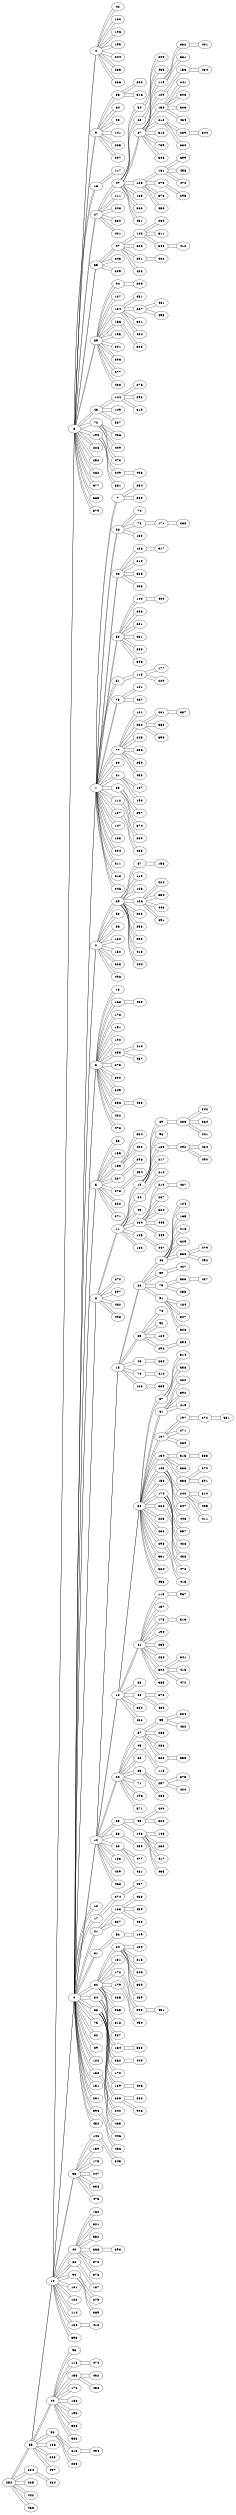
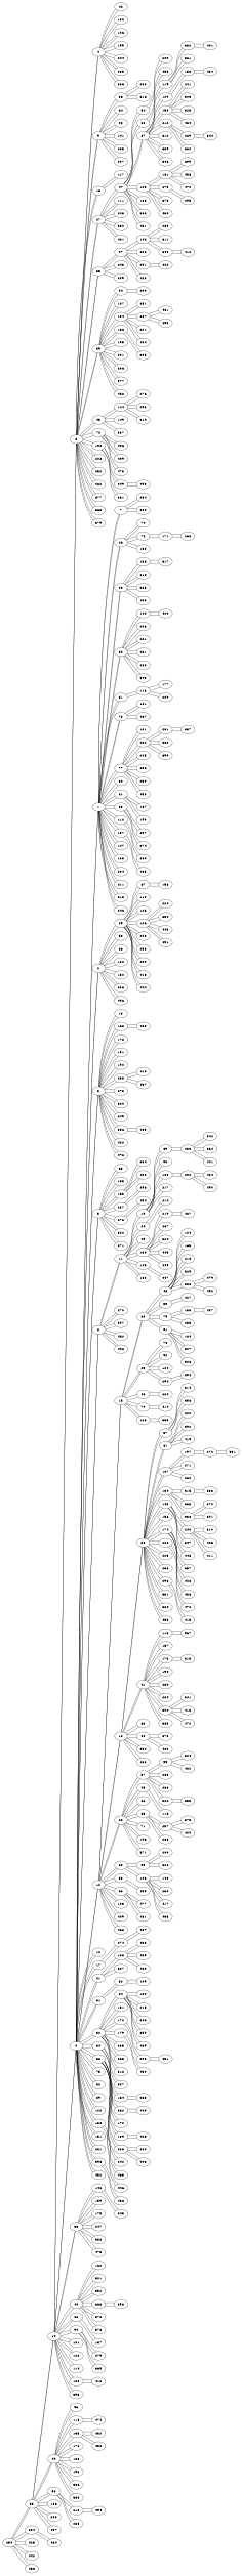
  graph {
    rankdir=LR
    250
    55
    234
    425
    442
    466
    14
    44
    56
    186
    203
    497
    464
    6
    0
    33
    40
    66
    90
    101
    102
    114
    160
    393
    93
    118
    135
    176
    188
    193
    366
    383
    213
    288
    4
    9
    16
    27
    35
    39
    45
    72
    198
    226
    252
    262
    n47 [label=677]
    365
    379
    1
    2
    3
    5
    8
    10
    12
    17
    21
    31
    32
    34
    38
    75
    82
    89
    122
    138
    151
    281
    396
    452
    146
    159
    175
    247
    338
    475
    162
    301
    352
    363
    376
    378
    187
    279
    369
    416
    474
    432
    438
    494
    42
    100
    106
    199
    244
    285
    386
    36
    64
    98
    141
    205
    207
    117
    47
    111
    248
    330
    421
    97
    243
    309
    94
    127
    154
    166
    195
    201
    306
    377
    488
    144
    149
    337
    406
    409
    473
    249
    361
    7
    26
    28
    50
    51
    73
    77
    80
    81
    85
    112
    137
    147
    183
    204
    211
    218
    246
    29
    58
    86
    120
    152
    238
    496
    13
    168
    178
    191
    192
    253
    273
    300
    349
    356
    422
    478
    63
    155
    163
    237
    278
    320
    371
    11
    270
    397
    462
    498
    15
    18
    20
    23
    53
    60
    123
    429
    468
    274
    108
    n191 [label=627]
    52
    84
    131
    172
    179
    235
    265
    318
    327
    164
    362
    170
    189
    228
    242
    465
    446
    486
    345
    398
    202
    316
    54
    68
    87
    105
    185
    360
    431
    142
    220
    291
    423
    299
    251
    287
    321
    404
    305
    276
    293
    319
    493
    254
    389
    74
    78
    132
    136
    210
    325
    408
    140
    208
    221
    231
    283
    343
    113
    181
    467
    121
    232
    245
    256
    259
    458
    167
    190
    297
    374
    260
    485
    67
    110
    125
    126
    223
    258
    290
    418
    444
    463
    410
    457
    483
    334
    489
    296
    454
    19
    24
    49
    130
    145
    182
    22
    25
    46
    70
    128
    30
    41
    83
    88
    350
    403
    37
    43
    62
    65
    71
    196
    n305 [label=571]
    95
    103
    459
    477
    481
    407
    433
    439
    460
    109
    139
    215
    340
    359
    469
    395
    450
    368
    440
    426
    282
    n327 [label=908]
    209
    455
    119
    129
    150
    212
    312
-   339 [label=739]
+   339
    346
    161
    275
    373
    430
    269
    311
    348
    402
    461
    495
    171
    317
    400
    177
    229
    261
    382
    390
    158
    224
    354
    443
    491
    69
    96
    169
    217
    214
    219
    267
    324
    445
    449
    447
    48
    59
    79
    91
    76
    92
    124
    294
    264
    414
    335
    57
    61
    107
    134
    143
    156
    174
    206
    225
    236
    298
    331
    384
    453
    115
    157
    173
    194
    239
    284
    302
    385
    372
    480
    99
    263
    286
    322
    116
    257
    268
    200
    328
    148
    230
    417
    435
    451
    332
    381
    153
    241
    303
    323
    484
    289
    380
    n429 [label=699]
    456
    470
    295
    412
    266
    387
    233
    292
    487
    104
    165
    216
    329
    388
    427
-   133 [label=533]
+   133
    255
    184
    307
    326
    394
    314
    358
    222
    392
    419
    197
    271
    280
    315
    333
    336
    240
    347
    448
    357
    428
    436
    476
    415
    n470 [label=967]
    313
    341
    413
    472
    304
    482
    355
    375
    420
    401
    434
    344
    342
    364
    441
    424
    490
    479
    492
    437
    272
    353
    370
    391
    310
    405
    411
    351
    250 -- 55
    250 -- 234
    250 -- 425
    250 -- 442
    250 -- 466
    55 -- 250
    55 -- 14
    55 -- 44
    55 -- 56
    55 -- 186
    55 -- 203
    55 -- 497
    234 -- 250
    234 -- 464
    425 -- 250
    442 -- 250
    466 -- 250
    14 -- 55
    14 -- 6
    14 -- 0
    14 -- 33
    14 -- 40
    14 -- 66
    14 -- 90
    14 -- 101
    14 -- 102
    14 -- 114
    14 -- 160
    14 -- 393
    44 -- 55
    44 -- 93
    44 -- 118
    44 -- 135
    44 -- 176
    44 -- 188
    44 -- 193
    44 -- 366
    44 -- 383
    56 -- 55
    56 -- 213
    56 -- 288
    186 -- 55
    203 -- 55
    497 -- 55
    464 -- 234
    6 -- 14
    6 -- 4
    6 -- 9
    6 -- 16
    6 -- 27
    6 -- 35
    6 -- 39
    6 -- 45
    6 -- 72
    6 -- 198
    6 -- 226
    6 -- 252
    6 -- 262
    6 -- n47
    6 -- 365
    6 -- 379
    0 -- 14
    0 -- 1
    0 -- 2
    0 -- 3
    0 -- 5
    0 -- 8
    0 -- 10
    0 -- 12
    0 -- 17
    0 -- 21
    0 -- 31
    0 -- 32
    0 -- 34
    0 -- 38
    0 -- 75
    0 -- 82
    0 -- 89
    0 -- 122
    0 -- 138
    0 -- 151
    0 -- 281
    0 -- 396
    0 -- 452
    33 -- 14
    33 -- 146
    33 -- 159
    33 -- 175
    33 -- 247
    33 -- 338
    33 -- 475
    40 -- 14
    40 -- 162
    40 -- 301
    40 -- 352
    40 -- 363
    40 -- 376
    40 -- 378
    66 -- 14
    66 -- 187
    90 -- 14
    90 -- 279
    90 -- 369
    101 -- 14
    102 -- 14
    114 -- 14
    160 -- 14
    160 -- 416
    393 -- 14
    93 -- 44
    118 -- 44
    118 -- 474
    135 -- 44
    135 -- 432
    135 -- 438
    176 -- 44
    188 -- 44
    193 -- 44
    366 -- 44
    383 -- 44
    213 -- 56
    213 -- 494
    288 -- 56
    4 -- 6
    4 -- 42
    4 -- 100
    4 -- 106
    4 -- 199
    4 -- 244
    4 -- 285
    4 -- 386
    9 -- 6
    9 -- 36
    9 -- 64
    9 -- 98
    9 -- 141
    9 -- 205
    9 -- 207
    16 -- 6
    16 -- 117
    27 -- 6
    27 -- 47
    27 -- 111
    27 -- 248
    27 -- 330
    27 -- 421
    35 -- 6
    35 -- 97
    35 -- 243
    35 -- 309
    39 -- 6
    39 -- 94
    39 -- 127
    39 -- 154
    39 -- 166
    39 -- 195
    39 -- 201
    39 -- 306
    39 -- 377
    39 -- 488
    45 -- 6
    45 -- 144
    45 -- 149
    45 -- 337
    72 -- 6
    72 -- 406
    72 -- 409
    72 -- 473
    198 -- 6
    198 -- 249
    198 -- 361
    226 -- 6
    252 -- 6
    262 -- 6
    n47 -- 6
    365 -- 6
    379 -- 6
    1 -- 0
    1 -- 7
    1 -- 26
    1 -- 28
    1 -- 50
    1 -- 51
    1 -- 73
    1 -- 77
    1 -- 80
    1 -- 81
    1 -- 85
    1 -- 112
    1 -- 137
    1 -- 147
    1 -- 183
    1 -- 204
    1 -- 211
    1 -- 218
    1 -- 246
    2 -- 0
    2 -- 29
    2 -- 58
    2 -- 86
    2 -- 120
    2 -- 152
    2 -- 238
    2 -- 496
    3 -- 0
    3 -- 13
    3 -- 168
    3 -- 178
    3 -- 191
    3 -- 192
    3 -- 253
    3 -- 273
    3 -- 300
    3 -- 349
    3 -- 356
    3 -- 422
    3 -- 478
    5 -- 0
    5 -- 63
    5 -- 155
    5 -- 163
    5 -- 237
    5 -- 278
    5 -- 320
    5 -- 371
    8 -- 0
    8 -- 11
    8 -- 270
    8 -- 397
    8 -- 462
    8 -- 498
    10 -- 0
    10 -- 15
    10 -- 18
    10 -- 20
    10 -- 23
    10 -- 53
    10 -- 60
    10 -- 123
    10 -- 429
    10 -- 468
    12 -- 0
    17 -- 0
    17 -- 274
    21 -- 0
    21 -- 108
    21 -- n191
    31 -- 0
    31 -- 52
    32 -- 0
    32 -- 84
    32 -- 131
    32 -- 172
    32 -- 179
    32 -- 235
    32 -- 265
    32 -- 318
    32 -- 327
    34 -- 0
    34 -- 164
    34 -- 362
    38 -- 0
    38 -- 170
    38 -- 189
    38 -- 228
    38 -- 242
    38 -- 465
    75 -- 0
    82 -- 0
    89 -- 0
    122 -- 0
    138 -- 0
    138 -- 446
    151 -- 0
    281 -- 0
    396 -- 0
    396 -- 486
    452 -- 0
    146 -- 33
    146 -- 345
    159 -- 33
    175 -- 33
    247 -- 33
    338 -- 33
    475 -- 33
    162 -- 40
    301 -- 40
    352 -- 40
    363 -- 40
    363 -- 398
    376 -- 40
    378 -- 40
    187 -- 66
    279 -- 90
    369 -- 90
    416 -- 160
    474 -- 118
    432 -- 135
    438 -- 135
    494 -- 213
    42 -- 4
    100 -- 4
    106 -- 4
    199 -- 4
    244 -- 4
    285 -- 4
    386 -- 4
    36 -- 9
    36 -- 202
    36 -- 316
    64 -- 9
    98 -- 9
    141 -- 9
    205 -- 9
    207 -- 9
    117 -- 16
    47 -- 27
    47 -- 54
    47 -- 68
    47 -- 87
    47 -- 105
    47 -- 185
    47 -- 360
    47 -- 431
    111 -- 27
    248 -- 27
    330 -- 27
    421 -- 27
    97 -- 35
    97 -- 142
    97 -- 220
    97 -- 291
    97 -- 423
    243 -- 35
    309 -- 35
    94 -- 39
    94 -- 299
    127 -- 39
    154 -- 39
    154 -- 251
    154 -- 287
    154 -- 321
    154 -- 404
    166 -- 39
    166 -- 305
    195 -- 39
    201 -- 39
    306 -- 39
    377 -- 39
    488 -- 39
    144 -- 45
    144 -- 276
    144 -- 293
    144 -- 319
    149 -- 45
    337 -- 45
    406 -- 72
    409 -- 72
    473 -- 72
    249 -- 198
    249 -- 493
    361 -- 198
    7 -- 1
    7 -- 254
    7 -- 389
    26 -- 1
    26 -- 74
    26 -- 78
    26 -- 132
    28 -- 1
    28 -- 136
    28 -- 210
    28 -- 325
    28 -- 408
    50 -- 1
    50 -- 140
    50 -- 208
    50 -- 221
    50 -- 231
    50 -- 283
    50 -- 343
    51 -- 1
    51 -- 113
    73 -- 1
    73 -- 181
    73 -- 467
    77 -- 1
    77 -- 121
    77 -- 232
    77 -- 245
    77 -- 256
    77 -- 259
    77 -- 458
    80 -- 1
    81 -- 1
    81 -- 167
    81 -- 190
    85 -- 1
    85 -- 297
    85 -- 374
    112 -- 1
    112 -- 260
    137 -- 1
    137 -- 485
    147 -- 1
    183 -- 1
    204 -- 1
    211 -- 1
    218 -- 1
    246 -- 1
    29 -- 2
    29 -- 67
    29 -- 110
    29 -- 125
    29 -- 126
    29 -- 223
    29 -- 258
    29 -- 290
    29 -- 418
    29 -- 444
    58 -- 2
    86 -- 2
    120 -- 2
    152 -- 2
    238 -- 2
    496 -- 2
    13 -- 3
    168 -- 3
    168 -- 463
    178 -- 3
    191 -- 3
    192 -- 3
    253 -- 3
    253 -- 410
    253 -- 457
    273 -- 3
    300 -- 3
    349 -- 3
    356 -- 3
    356 -- 483
    422 -- 3
    478 -- 3
    63 -- 5
    155 -- 5
    163 -- 5
    163 -- 334
    163 -- 489
    237 -- 5
    237 -- 296
    278 -- 5
    278 -- 454
    320 -- 5
    371 -- 5
    11 -- 8
    11 -- 19
    11 -- 24
    11 -- 49
    11 -- 130
    11 -- 145
    11 -- 182
    270 -- 8
    397 -- 8
    462 -- 8
    498 -- 8
    15 -- 10
    15 -- 22
    15 -- 25
    15 -- 46
    15 -- 70
    15 -- 128
    18 -- 10
    18 -- 30
    18 -- 41
    18 -- 83
    18 -- 88
    18 -- 350
    18 -- 403
    20 -- 10
    20 -- 37
    20 -- 43
    20 -- 62
    20 -- 65
    20 -- 71
    20 -- 196
    20 -- n305
    23 -- 10
    23 -- 95
    23 -- 103
    53 -- 10
    53 -- 459
    60 -- 10
    60 -- 477
    60 -- 481
    123 -- 10
    429 -- 10
    468 -- 10
    274 -- 17
    274 -- 407
    108 -- 21
    108 -- 433
    108 -- 439
    108 -- 460
    n191 -- 21
    52 -- 31
    52 -- 109
    84 -- 32
    84 -- 139
    84 -- 215
    84 -- 340
    84 -- 359
    84 -- 469
    131 -- 32
    172 -- 32
    172 -- 395
    179 -- 32
    179 -- 450
    235 -- 32
    265 -- 32
    318 -- 32
    327 -- 32
    164 -- 34
    164 -- 368
    362 -- 34
    362 -- 440
    170 -- 38
    189 -- 38
    189 -- 426
    228 -- 38
    228 -- 282
    228 -- n327
    242 -- 38
    465 -- 38
    446 -- 138
    486 -- 396
    345 -- 146
    398 -- 363
    202 -- 36
    316 -- 36
    54 -- 47
    54 -- 209
    68 -- 47
    68 -- 455
    87 -- 47
    87 -- 119
    87 -- 129
    87 -- 150
    87 -- 212
    87 -- 312
    87 -- 339
    87 -- 346
    105 -- 47
    105 -- 161
    105 -- 275
    105 -- 373
    105 -- 430
    185 -- 47
    360 -- 47
    431 -- 47
    142 -- 97
    142 -- 269
    142 -- 311
    142 -- 348
    220 -- 97
    291 -- 97
    291 -- 402
    423 -- 97
    299 -- 94
    251 -- 154
    287 -- 154
    287 -- 461
    287 -- 495
    321 -- 154
    404 -- 154
    305 -- 166
    276 -- 144
    293 -- 144
    319 -- 144
    493 -- 249
    254 -- 7
    389 -- 7
    74 -- 26
    78 -- 26
    78 -- 171
    132 -- 26
    136 -- 28
    136 -- 317
    210 -- 28
    325 -- 28
    408 -- 28
    140 -- 50
    140 -- 400
    208 -- 50
    221 -- 50
    231 -- 50
    283 -- 50
    343 -- 50
    113 -- 51
    113 -- 177
    113 -- 229
    181 -- 73
    467 -- 73
    121 -- 77
    232 -- 77
    232 -- 261
    232 -- 382
    232 -- 390
    245 -- 77
    256 -- 77
    259 -- 77
    458 -- 77
    167 -- 81
    190 -- 81
    297 -- 85
    374 -- 85
    260 -- 112
    485 -- 137
    67 -- 29
    67 -- 158
    110 -- 29
    125 -- 29
    126 -- 29
    126 -- 224
    126 -- 354
    126 -- 443
    126 -- 491
    223 -- 29
    258 -- 29
    290 -- 29
    418 -- 29
    444 -- 29
    463 -- 168
    410 -- 253
    457 -- 253
    483 -- 356
    334 -- 163
    489 -- 163
    296 -- 237
    454 -- 278
    19 -- 11
    19 -- 69
    19 -- 96
    19 -- 169
    19 -- 217
    24 -- 11
    24 -- 214
    49 -- 11
    130 -- 11
    130 -- 219
    130 -- 267
    130 -- 324
    130 -- 445
    130 -- 449
    145 -- 11
    145 -- 447
    182 -- 11
    22 -- 15
    22 -- 48
    22 -- 59
    22 -- 79
    22 -- 91
    25 -- 15
    25 -- 76
    25 -- 92
    25 -- 124
    25 -- 294
    46 -- 15
    46 -- 264
    70 -- 15
    70 -- 414
    128 -- 15
    128 -- 335
    30 -- 18
    30 -- 57
    30 -- 61
    30 -- 107
    30 -- 134
    30 -- 143
    30 -- 156
    30 -- 174
    30 -- 206
    30 -- 225
    30 -- 236
    30 -- 298
    30 -- 331
    30 -- 384
    30 -- 453
    41 -- 18
    41 -- 115
    41 -- 157
    41 -- 173
    41 -- 194
    41 -- 239
    41 -- 284
    41 -- 302
    41 -- 385
    83 -- 18
    88 -- 18
    88 -- 372
    88 -- 480
    350 -- 18
    403 -- 18
    37 -- 20
    37 -- 99
    37 -- 263
    37 -- 286
    37 -- 322
    43 -- 20
    43 -- 116
    62 -- 20
    65 -- 20
    65 -- 257
    65 -- 268
    71 -- 20
    196 -- 20
    n305 -- 20
    95 -- 23
    95 -- 200
    95 -- 328
    103 -- 23
    103 -- 148
    103 -- 230
    103 -- 417
    103 -- 435
    459 -- 53
    477 -- 60
    481 -- 60
    407 -- 274
    433 -- 108
    439 -- 108
    460 -- 108
    109 -- 52
    139 -- 84
    215 -- 84
    340 -- 84
    359 -- 84
    469 -- 84
    395 -- 172
    395 -- 451
    450 -- 179
    368 -- 164
    440 -- 362
    426 -- 189
    282 -- 228
    n327 -- 228
    209 -- 54
    455 -- 68
    119 -- 87
    119 -- 332
    119 -- 381
    129 -- 87
    129 -- 153
    150 -- 87
    150 -- 241
    150 -- 303
    150 -- 323
    150 -- 484
    212 -- 87
    212 -- 289
    212 -- 380
    312 -- 87
    339 -- 87
    346 -- 87
    161 -- 105
    161 -- n429
    161 -- 456
    161 -- 470
    275 -- 105
    275 -- 295
    373 -- 105
    430 -- 105
    269 -- 142
    311 -- 142
    348 -- 142
    348 -- 412
    402 -- 291
    461 -- 287
    495 -- 287
    171 -- 78
    171 -- 266
    317 -- 136
    400 -- 140
    177 -- 113
    229 -- 113
    261 -- 232
    261 -- 387
    382 -- 232
    390 -- 232
    158 -- 67
    224 -- 126
    354 -- 126
    443 -- 126
    491 -- 126
    69 -- 19
    69 -- 233
    96 -- 19
    169 -- 19
    169 -- 292
    217 -- 19
    214 -- 24
    219 -- 130
    219 -- 487
    267 -- 130
    324 -- 130
    445 -- 130
    449 -- 130
    447 -- 145
    48 -- 22
    48 -- 104
    48 -- 165
    48 -- 216
    48 -- 329
    48 -- 388
    59 -- 22
    59 -- 427
    79 -- 22
    79 -- 133
    79 -- 255
    91 -- 22
    91 -- 184
    91 -- 307
    91 -- 326
    76 -- 25
    92 -- 25
    124 -- 25
    294 -- 25
    294 -- 394
    264 -- 46
    414 -- 70
    335 -- 128
    57 -- 30
    57 -- 314
    57 -- 358
    61 -- 30
    61 -- 222
    61 -- 392
    61 -- 419
    107 -- 30
    107 -- 197
    107 -- 271
    107 -- 280
    134 -- 30
    134 -- 315
    134 -- 333
    134 -- 336
    143 -- 30
    143 -- 240
    143 -- 347
    143 -- 448
    156 -- 30
    174 -- 30
    174 -- 357
    174 -- 428
    174 -- 436
    206 -- 30
    206 -- 476
    225 -- 30
    236 -- 30
    298 -- 30
    298 -- 415
    331 -- 30
    384 -- 30
    453 -- 30
    115 -- 41
    115 -- n470
    157 -- 41
    173 -- 41
    173 -- 313
    194 -- 41
    239 -- 41
    284 -- 41
    302 -- 41
    302 -- 341
    302 -- 413
    302 -- 472
    385 -- 41
    372 -- 88
    480 -- 88
    99 -- 37
    99 -- 304
    99 -- 482
    263 -- 37
    286 -- 37
    322 -- 37
    322 -- 355
    116 -- 43
    257 -- 65
    257 -- 375
    257 -- 420
    268 -- 65
    200 -- 95
    328 -- 95
    148 -- 103
    230 -- 103
    417 -- 103
    435 -- 103
    451 -- 395
    332 -- 119
    332 -- 401
    381 -- 119
    153 -- 129
    153 -- 434
    241 -- 150
    303 -- 150
    323 -- 150
    484 -- 150
    289 -- 212
    289 -- 344
    380 -- 212
    n429 -- 161
    456 -- 161
    470 -- 161
    295 -- 275
    412 -- 348
    266 -- 171
    387 -- 261
    233 -- 69
    233 -- 342
    233 -- 364
    233 -- 441
    292 -- 169
    292 -- 424
    292 -- 490
    487 -- 219
    104 -- 48
    165 -- 48
    216 -- 48
    329 -- 48
    388 -- 48
    388 -- 479
    388 -- 492
    427 -- 59
    133 -- 79
    133 -- 437
    255 -- 79
    184 -- 91
    307 -- 91
    326 -- 91
    394 -- 294
    314 -- 57
    358 -- 57
    222 -- 61
    392 -- 61
    419 -- 61
    197 -- 107
    197 -- 272
    271 -- 107
    280 -- 107
    315 -- 134
    315 -- 353
    333 -- 134
    336 -- 134
    336 -- 370
    336 -- 391
    240 -- 143
    240 -- 310
    240 -- 405
    240 -- 411
    347 -- 143
    448 -- 143
    357 -- 174
    428 -- 174
    436 -- 174
    476 -- 206
    415 -- 298
    n470 -- 115
    313 -- 173
    341 -- 302
    413 -- 302
    472 -- 302
    304 -- 99
    482 -- 99
    355 -- 322
    375 -- 257
    420 -- 257
    401 -- 332
    434 -- 153
    344 -- 289
    342 -- 233
    364 -- 233
    441 -- 233
    424 -- 292
    490 -- 292
    479 -- 388
    492 -- 388
    437 -- 133
    272 -- 197
    272 -- 351
    353 -- 315
    370 -- 336
    391 -- 336
    310 -- 240
    405 -- 240
    411 -- 240
    351 -- 272
  }
